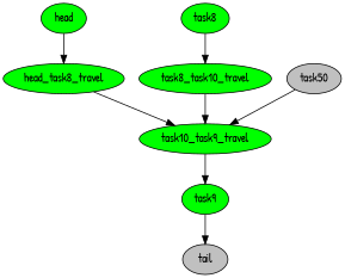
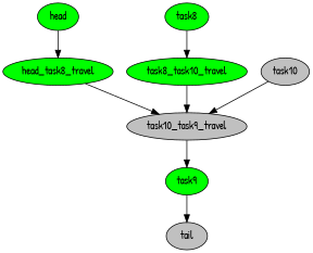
  digraph {
    fontname="Patrick Hand"
    node [fillcolor=green fontcolor=black fontname="Patrick Hand" style=filled]
    edge [color=black fontname="Patrick Hand"]
    n1 [label=head]
    n2 [label=head_task8_travel]
-   n3 [label=task10_task9_travel]
+   n3 [fillcolor=gray label=task10_task9_travel]
    n4 [label=task8]
    n5 [label=task8_task10_travel]
-   n6 [fillcolor=gray label=task50]
+   n6 [fillcolor=gray label=task10]
    n7 [label=task9]
    n8 [fillcolor=gray label=tail]
    n1 -> n2
    n2 -> n3
    n3 -> n7
    n4 -> n5
    n5 -> n3
    n6 -> n3
    n7 -> n8
  }
